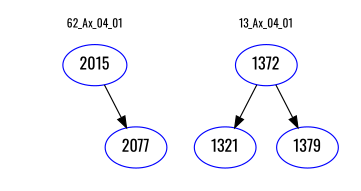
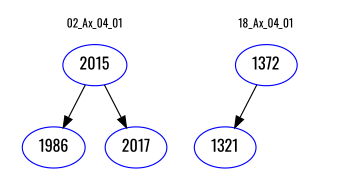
  digraph {
    fontname=Oswald
    node [color=blue fontname=Oswald]
    edge [color=black fontname=Oswald]
    n1 [label=2015]
-   n3 [label=2077]
+   n2 [label=1986]
+   n3 [label=2017]
    n4 [label=1372]
    n5 [label=1321]
-   n6 [label=1379]
    subgraph cluster_1 {
      color=white
      fontsize=10
-     label="62_Ax_04_01"
+     label="02_Ax_04_01"
      n1
+     n2
      n3
    }
    subgraph cluster_2 {
      color=white
      fontsize=10
-     label="13_Ax_04_01"
+     label="18_Ax_04_01"
      n4
      n5
-     n6
    }
+   n1 -> n2
    n1 -> n3
    n4 -> n5
-   n4 -> n6
  }
